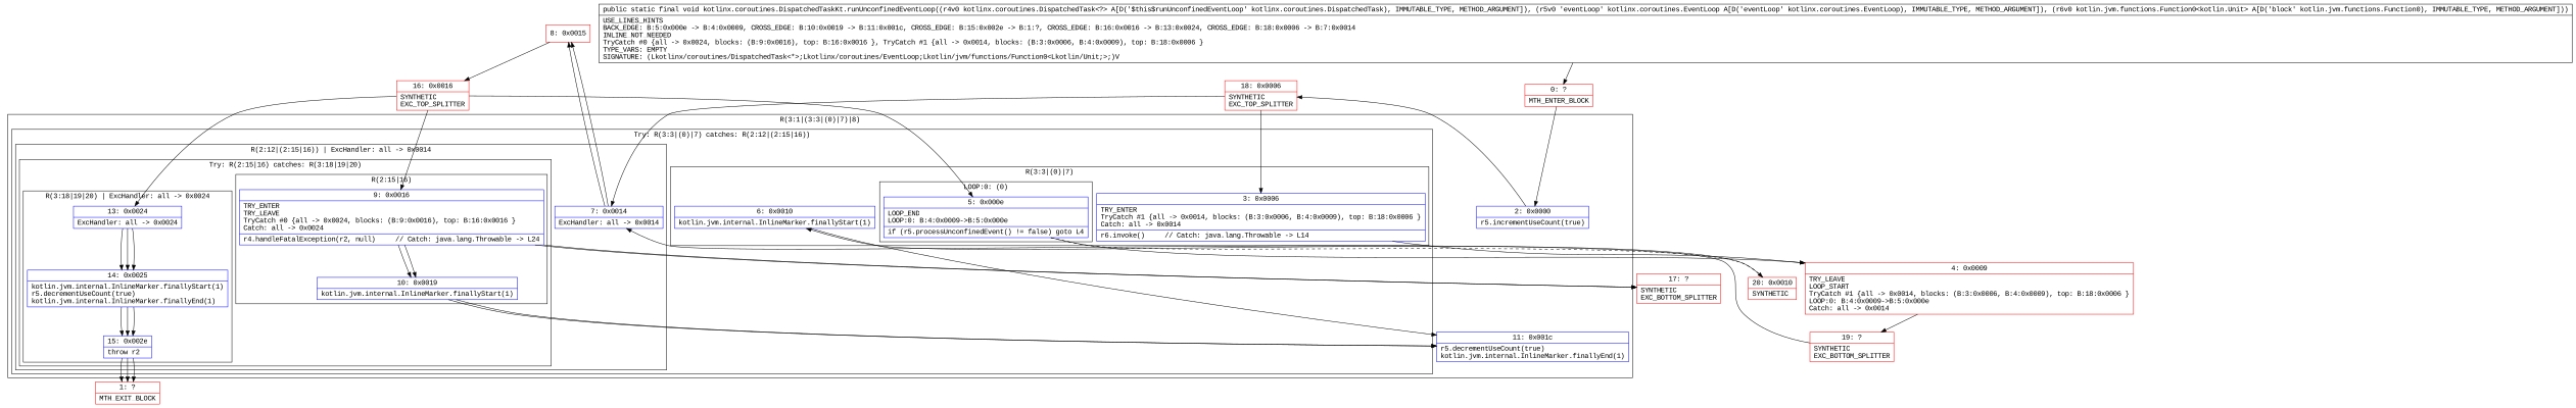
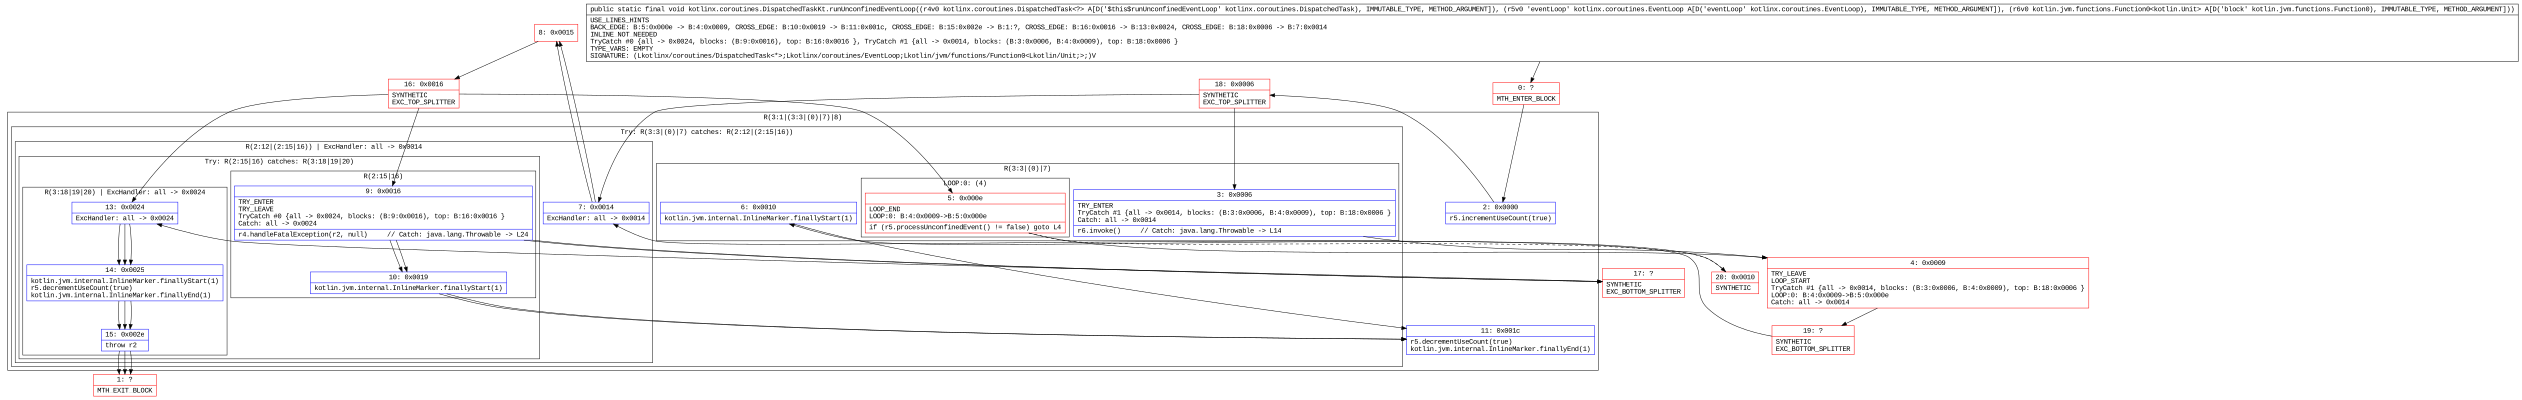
  digraph {
    fontname="Liberation Mono"
    node [color=blue fontname="Liberation Mono" shape=record]
    edge [fontname="Liberation Mono"]
-   n1 [label="{5\:\ 0x000e|LOOP_END\lLOOP:0: B:4:0x0009\-\>B:5:0x000e\l|if (r5.processUnconfinedEvent() != false) goto L4\l}"]
+   n1 [color=red label="{5\:\ 0x000e|LOOP_END\lLOOP:0: B:4:0x0009\-\>B:5:0x000e\l|if (r5.processUnconfinedEvent() != false) goto L4\l}"]
    n2 [label="{3\:\ 0x0006|TRY_ENTER\lTryCatch #1 \{all \-\> 0x0014, blocks: (B:3:0x0006, B:4:0x0009), top: B:18:0x0006 \}\lCatch: all \-\> 0x0014\l|r6.invoke()     \/\/ Catch: java.lang.Throwable \-\> L14\l}"]
    n3 [label="{6\:\ 0x0010|kotlin.jvm.internal.InlineMarker.finallyStart(1)\l}"]
    n4 [label="{9\:\ 0x0016|TRY_ENTER\lTRY_LEAVE\lTryCatch #0 \{all \-\> 0x0024, blocks: (B:9:0x0016), top: B:16:0x0016 \}\lCatch: all \-\> 0x0024\l|r4.handleFatalException(r2, null)     \/\/ Catch: java.lang.Throwable \-\> L24\l}"]
    n5 [label="{10\:\ 0x0019|kotlin.jvm.internal.InlineMarker.finallyStart(1)\l}"]
    n6 [label="{13\:\ 0x0024|ExcHandler: all \-\> 0x0024\l}"]
    n7 [label="{14\:\ 0x0025|kotlin.jvm.internal.InlineMarker.finallyStart(1)\lr5.decrementUseCount(true)\lkotlin.jvm.internal.InlineMarker.finallyEnd(1)\l}"]
    n8 [label="{15\:\ 0x002e|throw r2\l}"]
    n9 [label="{7\:\ 0x0014|ExcHandler: all \-\> 0x0014\l}"]
    n10 [label="{2\:\ 0x0000|r5.incrementUseCount(true)\l}"]
    n11 [label="{11\:\ 0x001c|r5.decrementUseCount(true)\lkotlin.jvm.internal.InlineMarker.finallyEnd(1)\l}"]
    n12 [color=red label="{4\:\ 0x0009|TRY_LEAVE\lLOOP_START\lTryCatch #1 \{all \-\> 0x0014, blocks: (B:3:0x0006, B:4:0x0009), top: B:18:0x0006 \}\lLOOP:0: B:4:0x0009\-\>B:5:0x000e\lCatch: all \-\> 0x0014\l}"]
    n13 [color=red label="{20\:\ 0x0010|SYNTHETIC\l}"]
    n14 [color=red label="{17\:\ ?|SYNTHETIC\lEXC_BOTTOM_SPLITTER\l}"]
    n15 [color=red label="{1\:\ ?|MTH_EXIT_BLOCK\l}"]
    n16 [color=red label="{8\:\ 0x0015}"]
    n17 [color=red label="{18\:\ 0x0006|SYNTHETIC\lEXC_TOP_SPLITTER\l}"]
    n18 [color=red label="{19\:\ ?|SYNTHETIC\lEXC_BOTTOM_SPLITTER\l}"]
    n19 [color=red label="{16\:\ 0x0016|SYNTHETIC\lEXC_TOP_SPLITTER\l}"]
    n20 [color=red label="{0\:\ ?|MTH_ENTER_BLOCK\l}"]
    n21 [label="{public static final void kotlinx.coroutines.DispatchedTaskKt.runUnconfinedEventLoop((r4v0 kotlinx.coroutines.DispatchedTask\<?\> A[D('$this$runUnconfinedEventLoop' kotlinx.coroutines.DispatchedTask), IMMUTABLE_TYPE, METHOD_ARGUMENT]), (r5v0 'eventLoop' kotlinx.coroutines.EventLoop A[D('eventLoop' kotlinx.coroutines.EventLoop), IMMUTABLE_TYPE, METHOD_ARGUMENT]), (r6v0 kotlin.jvm.functions.Function0\<kotlin.Unit\> A[D('block' kotlin.jvm.functions.Function0), IMMUTABLE_TYPE, METHOD_ARGUMENT]))  | USE_LINES_HINTS\lBACK_EDGE: B:5:0x000e \-\> B:4:0x0009, CROSS_EDGE: B:10:0x0019 \-\> B:11:0x001c, CROSS_EDGE: B:15:0x002e \-\> B:1:?, CROSS_EDGE: B:16:0x0016 \-\> B:13:0x0024, CROSS_EDGE: B:18:0x0006 \-\> B:7:0x0014\lINLINE_NOT_NEEDED\lTryCatch #0 \{all \-\> 0x0024, blocks: (B:9:0x0016), top: B:16:0x0016 \}, TryCatch #1 \{all \-\> 0x0014, blocks: (B:3:0x0006, B:4:0x0009), top: B:18:0x0006 \}\lTYPE_VARS: EMPTY\lSIGNATURE: (Lkotlinx\/coroutines\/DispatchedTask\<*\>;Lkotlinx\/coroutines\/EventLoop;Lkotlin\/jvm\/functions\/Function0\<Lkotlin\/Unit;\>;)V\l}" color=""]
    subgraph cluster_1 {
      label="R(3:1|(3:3|(0)|7)|8)"
      n10
      n11
      subgraph cluster_2 {
        label="Try: R(3:3|(0)|7) catches: R(2:12|(2:15|16))"
        subgraph cluster_3 {
          label="R(3:3|(0)|7)"
          n2
          n3
          subgraph cluster_4 {
-           label="LOOP:0: (0)"
+           label="LOOP:0: (4)"
            n1
            subgraph cluster_5 {
              label="R(0)"
            }
          }
        }
        subgraph cluster_6 {
          label="R(2:12|(2:15|16)) | ExcHandler: all \-\> 0x0014\l"
          n9
          subgraph cluster_7 {
            label="Try: R(2:15|16) catches: R(3:18|19|20)"
            subgraph cluster_8 {
              label="R(2:15|16)"
              n4
              n5
            }
            subgraph cluster_9 {
              label="R(3:18|19|20) | ExcHandler: all \-\> 0x0024\l"
              n6
              n7
              n8
            }
          }
        }
      }
    }
    subgraph cluster_10 {
      label="R(2:12|(2:15|16)) | ExcHandler: all \-\> 0x0014\l"
      subgraph cluster_11 {
        label="Try: R(2:15|16) catches: R(3:18|19|20)"
        subgraph cluster_12 {
          label="R(2:15|16)"
        }
        subgraph cluster_13 {
          label="R(3:18|19|20) | ExcHandler: all \-\> 0x0024\l"
        }
      }
    }
    subgraph cluster_14 {
      label="R(3:18|19|20) | ExcHandler: all \-\> 0x0024\l"
    }
    n1 -> n12
    n1 -> n13 [style=dashed]
    n2 -> n12
    n3 -> n11
    n4 -> n5
    n4 -> n5
    n4 -> n14
    n4 -> n14
    n5 -> n11
    n5 -> n11
    n6 -> n7
    n6 -> n7
    n6 -> n7
    n7 -> n8
    n7 -> n8
    n7 -> n8
    n8 -> n15
    n8 -> n15
    n8 -> n15
    n9 -> n16
    n9 -> n16
    n10 -> n17
    n12 -> n18
    n13 -> n3
+   n14 -> n6
    n16 -> n19
    n17 -> n2
    n17 -> n9
    n18 -> n9
    n19 -> n1
    n19 -> n4
    n19 -> n6
    n20 -> n10
    n21 -> n20
  }
